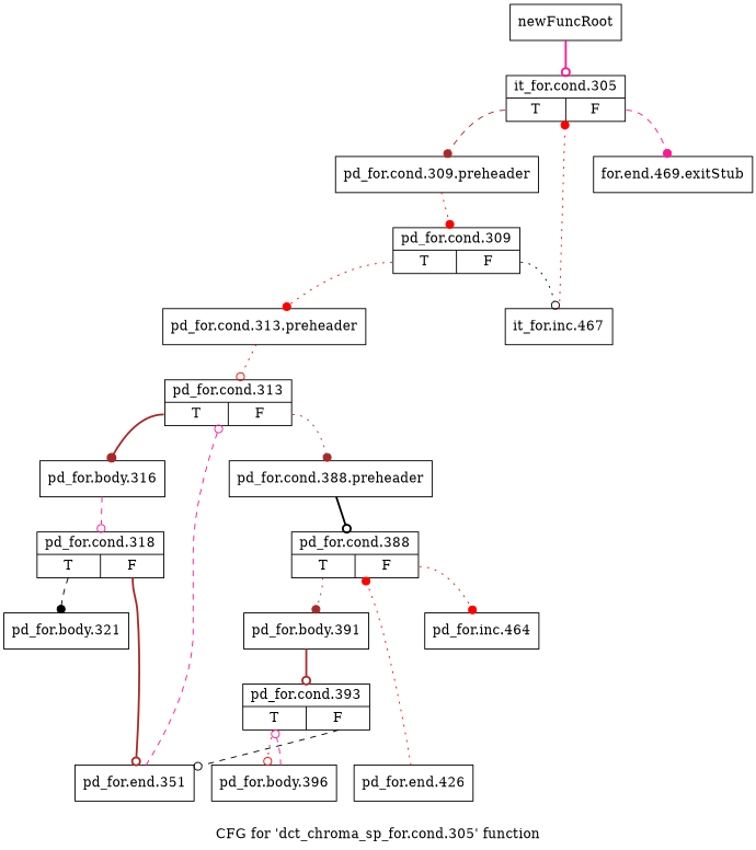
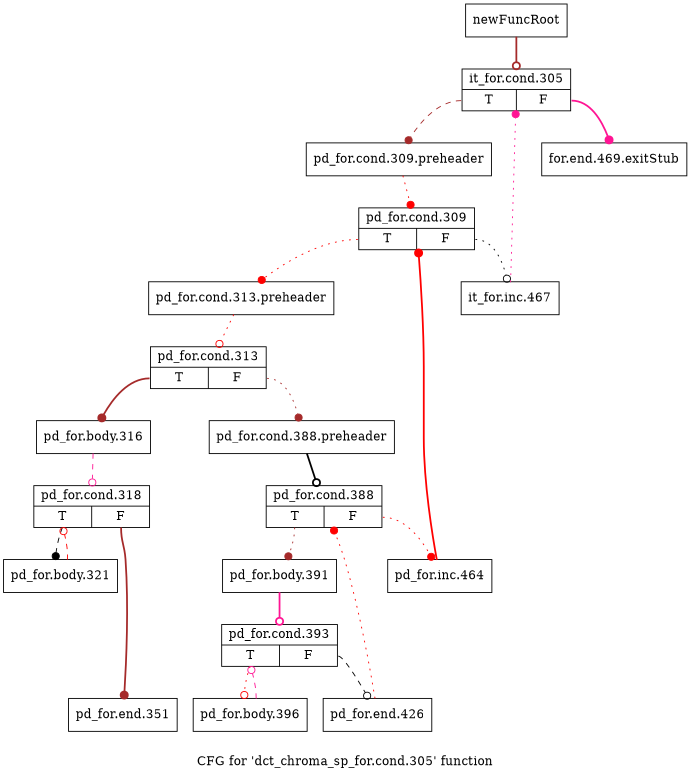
  digraph {
    label="CFG for 'dct_chroma_sp_for.cond.305' function"
    node [shape=record]
    edge [arrowhead=odot color=red style=dotted]
    n1 [label="{newFuncRoot}"]
    n2 [label="{it_for.cond.305|{<s0>T|<s1>F}}"]
    n3 [label="{for.end.469.exitStub}"]
    n4 [label="{pd_for.cond.309.preheader}"]
    n5 [label="{pd_for.cond.309|{<s0>T|<s1>F}}"]
    n6 [label="{pd_for.cond.313.preheader}"]
    n7 [label="{it_for.inc.467}"]
    n8 [label="{pd_for.cond.313|{<s0>T|<s1>F}}"]
    n9 [label="{pd_for.body.316}"]
    n10 [label="{pd_for.cond.388.preheader}"]
    n11 [label="{pd_for.cond.318|{<s0>T|<s1>F}}"]
    n12 [label="{pd_for.cond.388|{<s0>T|<s1>F}}"]
    n13 [label="{pd_for.body.321}"]
    n14 [label="{pd_for.end.351}"]
    n15 [label="{pd_for.body.391}"]
    n16 [label="{pd_for.inc.464}"]
    n17 [label="{pd_for.cond.393|{<s0>T|<s1>F}}"]
    n18 [label="{pd_for.body.396}"]
    n19 [label="{pd_for.end.426}"]
-   n1 -> n2 [color=deeppink style=bold]
-   n2 -> n3 [arrowhead=dot color=deeppink style=dashed tailport=s1]
+   n1 -> n2 [color=brown style=bold]
+   n2 -> n3 [arrowhead=dot color=deeppink style=bold tailport=s1]
    n2 -> n4 [arrowhead=dot color=brown style=dashed tailport=s0]
    n4 -> n5 [arrowhead=dot]
    n5 -> n6 [arrowhead=dot tailport=s0]
    n5 -> n7 [color=black tailport=s1]
    n6 -> n8
-   n7 -> n2 [arrowhead=dot]
+   n7 -> n2 [arrowhead=dot color=deeppink]
    n8 -> n9 [arrowhead=dot color=brown style=bold tailport=s0]
    n8 -> n10 [arrowhead=dot color=brown tailport=s1]
    n9 -> n11 [color=deeppink style=dashed]
    n10 -> n12 [color=black style=bold]
    n11 -> n13 [arrowhead=dot color=black style=dashed tailport=s0]
-   n11 -> n14 [color=brown style=bold tailport=s1]
+   n11 -> n14 [arrowhead=dot color=brown style=bold tailport=s1]
    n12 -> n15 [arrowhead=dot color=brown tailport=s0]
    n12 -> n16 [arrowhead=dot tailport=s1]
-   n14 -> n8 [color=deeppink style=dashed]
-   n15 -> n17 [color=brown style=bold]
+   n13 -> n11 [style=dashed]
+   n15 -> n17 [color=deeppink style=bold]
+   n16 -> n5 [arrowhead=dot style=bold]
    n17 -> n18 [tailport=s0]
-   n17 -> n14 [color=black style=dashed tailport=s1]
+   n17 -> n19 [color=black style=dashed tailport=s1]
    n18 -> n17 [color=deeppink style=dashed]
    n19 -> n12 [arrowhead=dot]
  }
